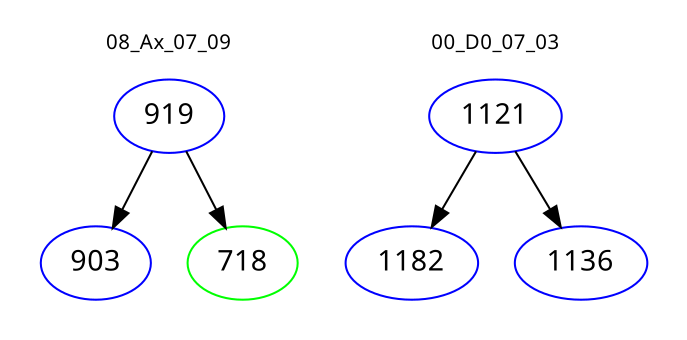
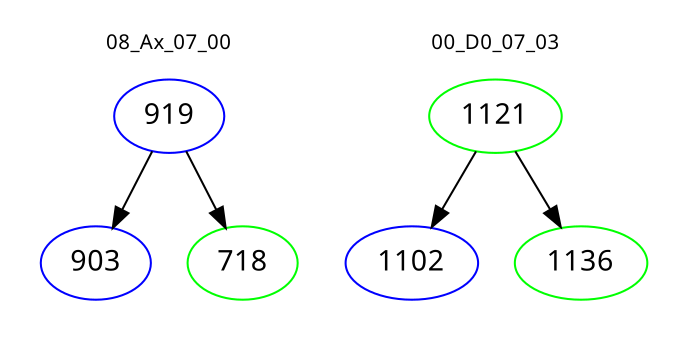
  digraph {
    fontname="Noto Sans"
    node [color=blue fontname="Noto Sans"]
    edge [color=black fontname="Noto Sans"]
    n1 [label=919]
    n2 [label=903]
    n3 [color=green label=718]
-   n4 [label=1121]
-   n5 [label=1182]
-   n6 [label=1136]
+   n4 [color=green label=1121]
+   n5 [label=1102]
+   n6 [color=green label=1136]
    subgraph cluster_1 {
      color=white
      fontsize=10
-     label="08_Ax_07_09"
+     label="08_Ax_07_00"
      n1
      n2
      n3
    }
    subgraph cluster_2 {
      color=white
      fontsize=10
      label="00_D0_07_03"
      n4
      n5
      n6
    }
    n1 -> n2
    n1 -> n3
    n4 -> n5
    n4 -> n6
  }
